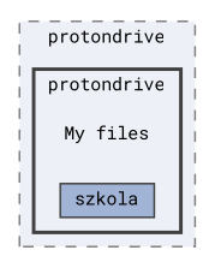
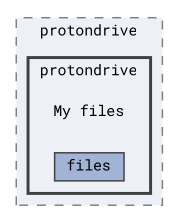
  digraph {
    compound=true
    rankdir=LR
    fontname="Roboto Mono"
    node [fontname="Roboto Mono" fontsize=10]
    n1 [height=0.2 label="My files" shape=plaintext width=0.4]
-   n2 [color=grey25 fillcolor="#a2b4d6" height=0.2 label=szkola shape=box style=filled width=0.4]
+   n2 [color=grey25 fillcolor="#a2b4d6" height=0.2 label=files shape=box style=filled width=0.4]
    subgraph cluster_1 {
      bgcolor="#edf0f7"
      fontsize=10
      label=protondrive
      pencolor=grey50
      style="filled,dashed"
      subgraph cluster_2 {
        bgcolor="#edf0f7"
        fontsize=10
        pencolor=grey25
        style="filled,bold"
        n1
        n2
      }
    }
  }
